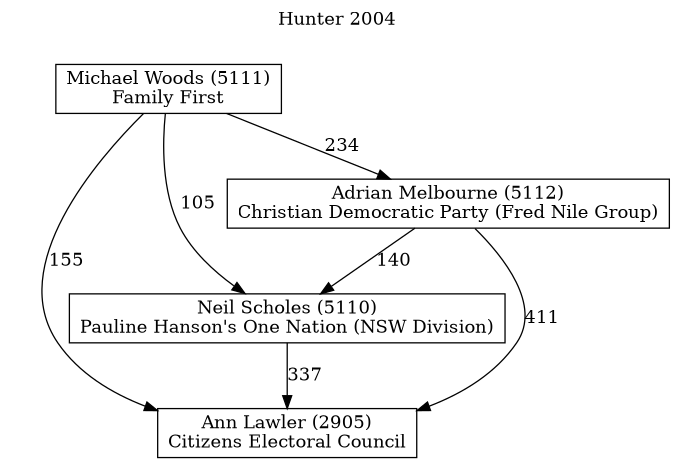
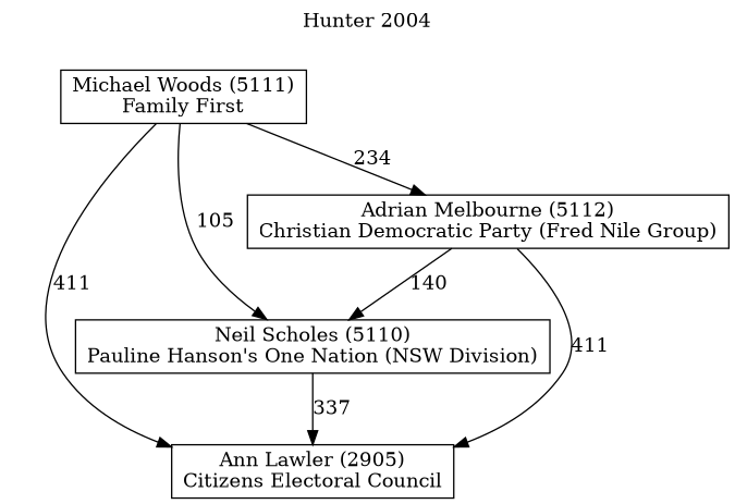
  digraph {
    label="Hunter 2004"
    labelloc=t
    mclimit=2
    node [shape=box]
    n1 [label="Ann Lawler (2905)\nCitizens Electoral Council"]
    n2 [label="Neil Scholes (5110)\nPauline Hanson's One Nation (NSW Division)"]
    n3 [label="Adrian Melbourne (5112)\nChristian Democratic Party (Fred Nile Group)"]
    n4 [label="Michael Woods (5111)\nFamily First"]
    n2 -> n1 [label=337]
    n3 -> n1 [label=411]
    n3 -> n2 [label=140]
-   n4 -> n1 [label=155]
+   n4 -> n1 [label=411]
    n4 -> n2 [label=105]
    n4 -> n3 [label=234]
  }
